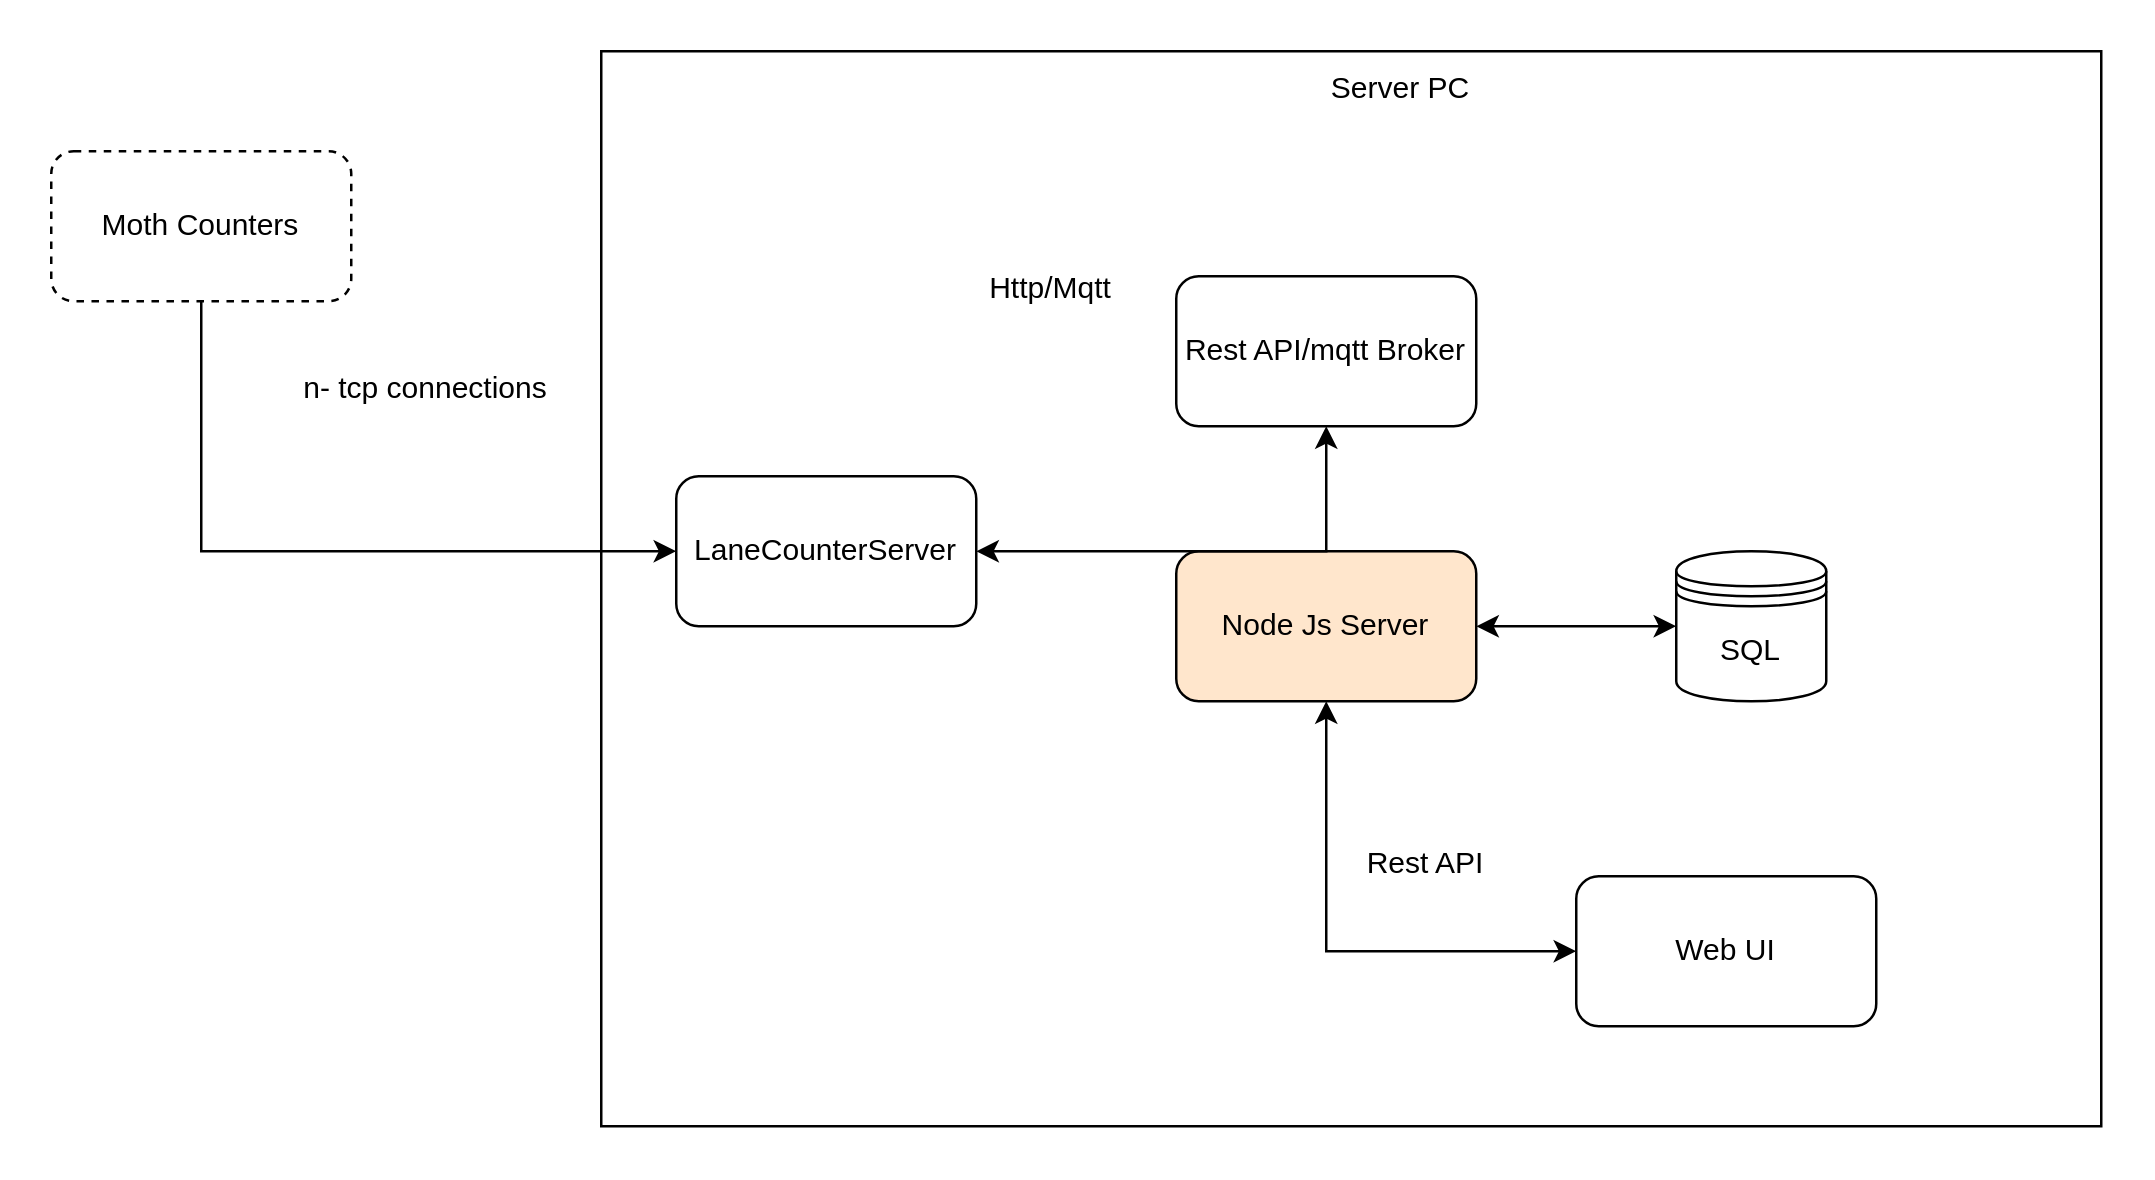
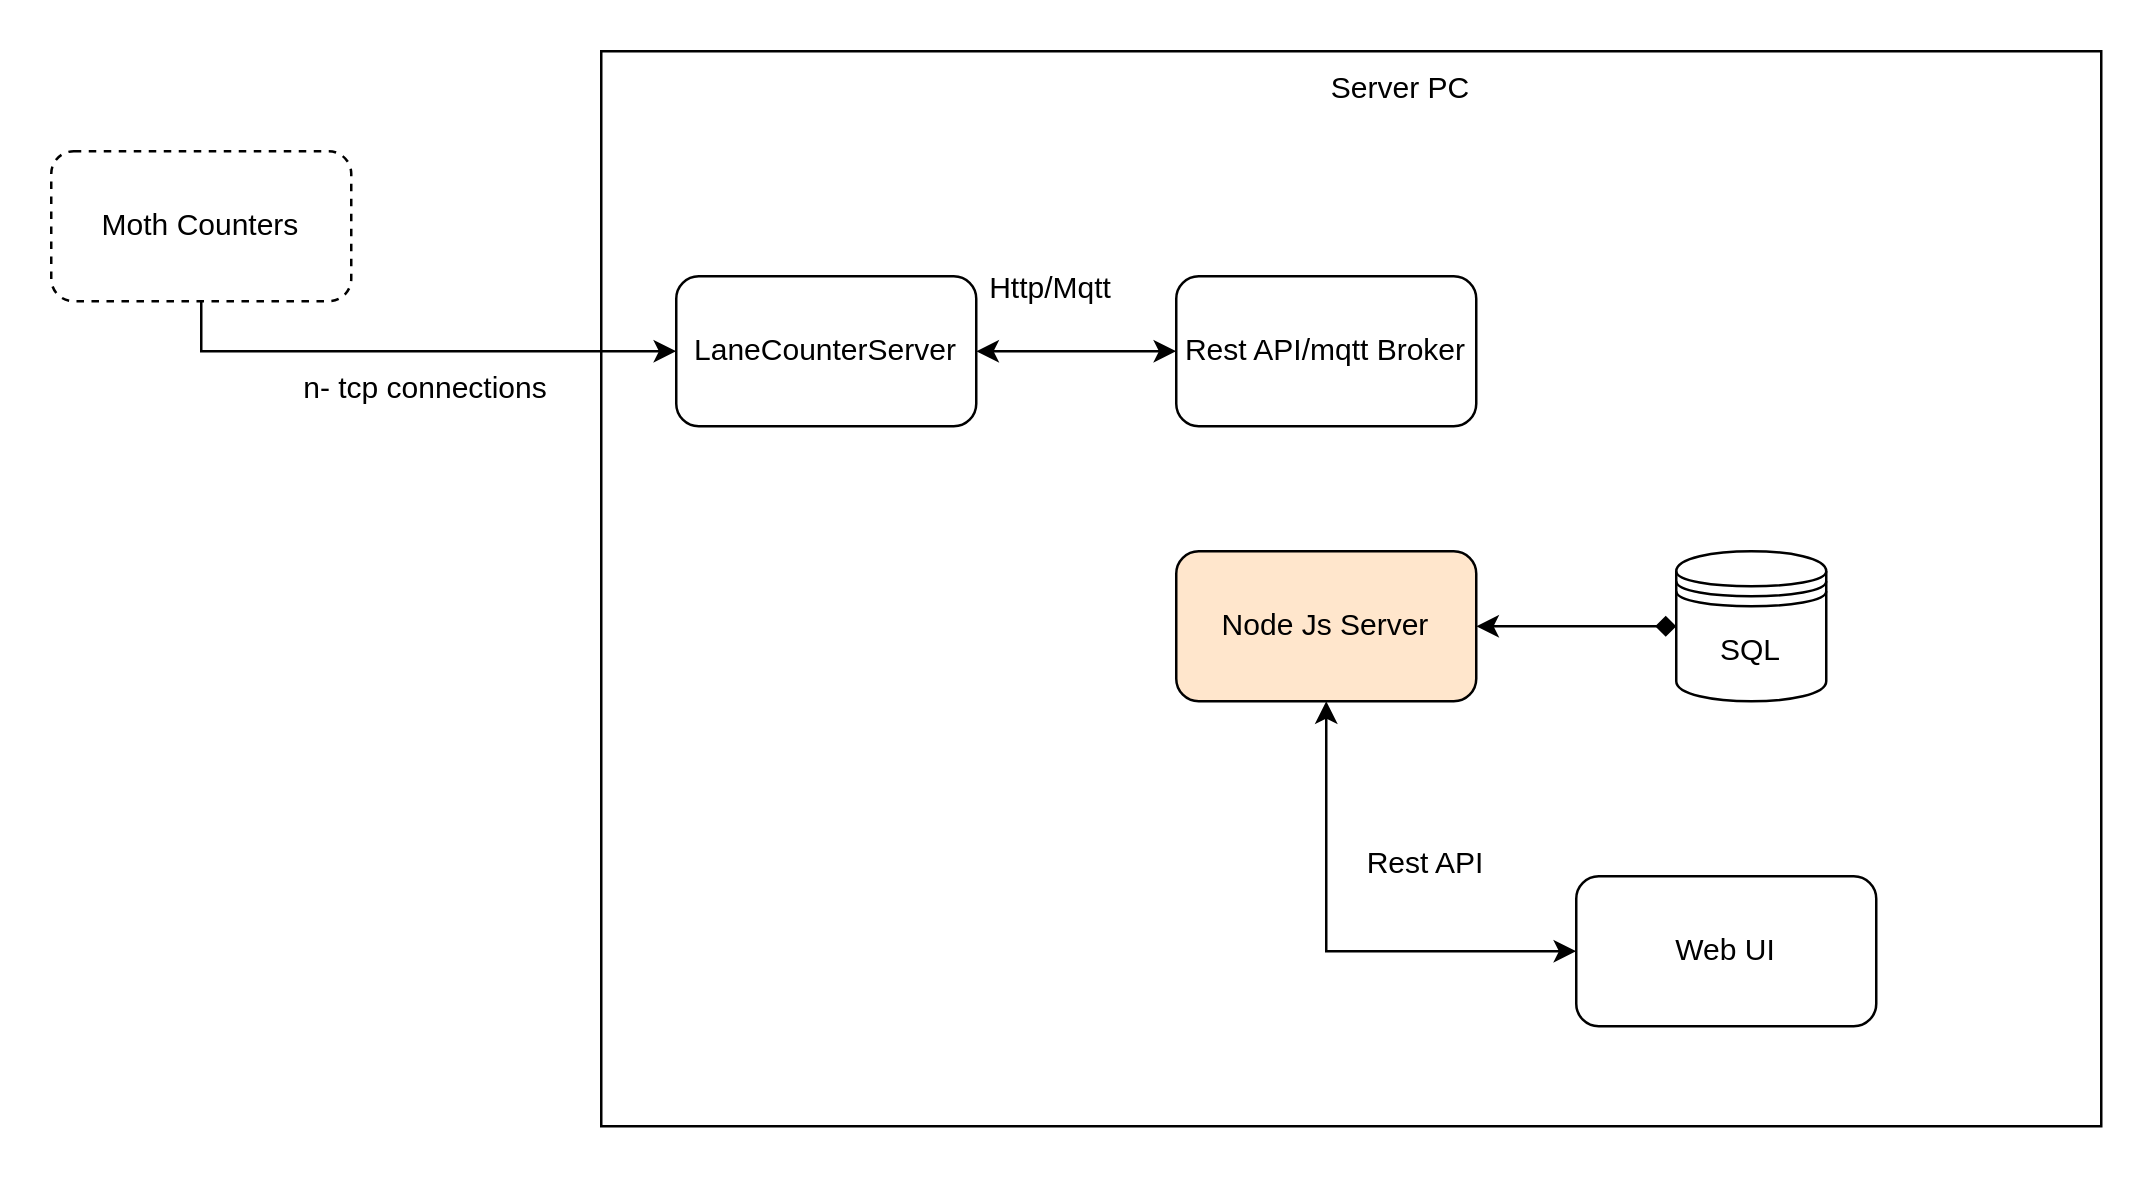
  <mxCell id="0" />
  <mxCell id="1" parent="0" />
  <mxCell id="2" value="Moth Counters" style="rounded=1;whiteSpace=wrap;html=1;dashed=1;" parent="1" vertex="1"><mxGeometry x="20" y="60" width="120" height="60" as="geometry" /></mxCell>
  <mxCell id="3" value="" style="rounded=0;whiteSpace=wrap;html=1;" parent="1" vertex="1"><mxGeometry x="240" y="20" width="600" height="430" as="geometry" /></mxCell>
- <mxCell id="4" style="edgeStyle=orthogonalEdgeStyle;rounded=0;orthogonalLoop=1;jettySize=auto;html=1;exitX=1;exitY=0.5;exitDx=0;exitDy=0;startArrow=classic;startFill=1;" parent="1" source="6" target="10" edge="1"><mxGeometry relative="1" as="geometry" /></mxCell>
+ <mxCell id="4" style="edgeStyle=orthogonalEdgeStyle;rounded=0;orthogonalLoop=1;jettySize=auto;html=1;exitX=1;exitY=0.5;exitDx=0;exitDy=0;startArrow=classic;startFill=1;endArrow=diamond;" parent="1" source="6" target="10" edge="1"><mxGeometry relative="1" as="geometry" /></mxCell>
  <mxCell id="5" style="edgeStyle=orthogonalEdgeStyle;rounded=0;orthogonalLoop=1;jettySize=auto;html=1;entryX=0;entryY=0.5;entryDx=0;entryDy=0;startArrow=classic;startFill=1;" parent="1" source="6" target="11" edge="1"><mxGeometry relative="1" as="geometry"><Array as="points"><mxPoint x="530" y="380" /></Array></mxGeometry></mxCell>
  <mxCell id="6" value="Node Js Server" style="rounded=1;whiteSpace=wrap;html=1;fillColor=#ffe6cc;" parent="1" vertex="1"><mxGeometry x="470" y="220" width="120" height="60" as="geometry" /></mxCell>
  <mxCell id="7" style="edgeStyle=orthogonalEdgeStyle;rounded=0;orthogonalLoop=1;jettySize=auto;html=1;entryX=0.5;entryY=1;entryDx=0;entryDy=0;startArrow=classic;startFill=1;endArrow=none;" parent="1" source="9" target="2" edge="1"><mxGeometry relative="1" as="geometry" /></mxCell>
  <mxCell id="8" style="edgeStyle=orthogonalEdgeStyle;rounded=0;orthogonalLoop=1;jettySize=auto;html=1;startArrow=classic;startFill=1;" parent="1" source="9" target="15" edge="1"><mxGeometry relative="1" as="geometry" /></mxCell>
- <mxCell id="9" value="LaneCounterServer" style="rounded=1;whiteSpace=wrap;html=1;" parent="1" vertex="1"><mxGeometry x="270" y="190" width="120" height="60" as="geometry" /></mxCell>
+ <mxCell id="9" value="LaneCounterServer" style="rounded=1;whiteSpace=wrap;html=1;" parent="1" vertex="1"><mxGeometry x="270" y="110" width="120" height="60" as="geometry" /></mxCell>
  <mxCell id="10" value="SQL" style="shape=datastore;whiteSpace=wrap;html=1;" parent="1" vertex="1"><mxGeometry x="670" y="220" width="60" height="60" as="geometry" /></mxCell>
  <mxCell id="11" value="Web UI" style="rounded=1;whiteSpace=wrap;html=1;" parent="1" vertex="1"><mxGeometry x="630" y="350" width="120" height="60" as="geometry" /></mxCell>
  <mxCell id="12" style="edgeStyle=orthogonalEdgeStyle;rounded=0;orthogonalLoop=1;jettySize=auto;html=1;exitX=0.5;exitY=1;exitDx=0;exitDy=0;" parent="1" source="6" target="6" edge="1"><mxGeometry relative="1" as="geometry" /></mxCell>
  <mxCell id="13" value="Http/Mqtt" style="text;html=1;strokeColor=none;fillColor=none;align=center;verticalAlign=middle;whiteSpace=wrap;rounded=0;" parent="1" vertex="1"><mxGeometry x="390" y="100" width="60" height="30" as="geometry" /></mxCell>
  <mxCell id="14" value="n- tcp connections" style="text;html=1;strokeColor=none;fillColor=none;align=center;verticalAlign=middle;whiteSpace=wrap;rounded=0;" parent="1" vertex="1"><mxGeometry x="120" y="140" width="100" height="30" as="geometry" /></mxCell>
  <mxCell id="15" value="Rest API/mqtt Broker" style="rounded=1;whiteSpace=wrap;html=1;" parent="1" vertex="1"><mxGeometry x="470" y="110" width="120" height="60" as="geometry" /></mxCell>
  <mxCell id="16" value="Rest API" style="text;html=1;strokeColor=none;fillColor=none;align=center;verticalAlign=middle;whiteSpace=wrap;rounded=0;" parent="1" vertex="1"><mxGeometry x="540" y="330" width="60" height="30" as="geometry" /></mxCell>
  <mxCell id="17" value="Server PC" style="text;html=1;strokeColor=none;fillColor=none;align=center;verticalAlign=middle;whiteSpace=wrap;rounded=0;" parent="1" vertex="1"><mxGeometry x="530" y="20" width="60" height="30" as="geometry" /></mxCell>
